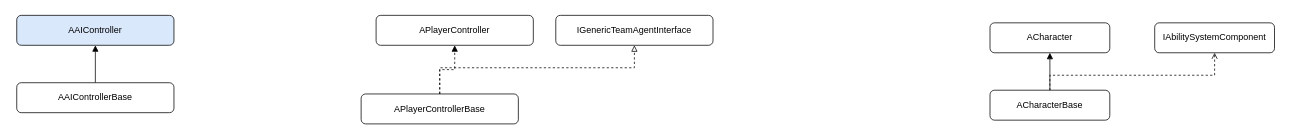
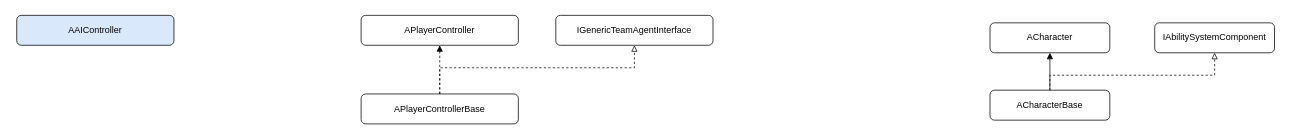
  <mxCell id="0" />
  <mxCell id="1" parent="0" />
  <mxCell id="2" value="ACharacter" style="rounded=1;whiteSpace=wrap;html=1;" vertex="1" parent="1"><mxGeometry x="1320" y="30" width="160" height="40" as="geometry" /></mxCell>
  <mxCell id="3" style="edgeStyle=orthogonalEdgeStyle;rounded=0;orthogonalLoop=1;jettySize=auto;html=1;entryX=0.5;entryY=1;entryDx=0;entryDy=0;endArrow=block;endFill=1;" edge="1" parent="1" source="4" target="2"><mxGeometry relative="1" as="geometry" /></mxCell>
  <mxCell id="4" value="ACharacterBase" style="rounded=1;whiteSpace=wrap;html=1;" vertex="1" parent="1"><mxGeometry x="1320" y="120" width="160" height="40" as="geometry" /></mxCell>
  <mxCell id="5" value="AAIController" style="rounded=1;whiteSpace=wrap;html=1;fillColor=#dae8fc;" vertex="1" parent="1"><mxGeometry x="20" y="20" width="210" height="40" as="geometry" /></mxCell>
- <mxCell id="6" style="edgeStyle=orthogonalEdgeStyle;rounded=0;orthogonalLoop=1;jettySize=auto;html=1;entryX=0.5;entryY=1;entryDx=0;entryDy=0;endArrow=block;endFill=1;" edge="1" parent="1" source="7" target="5"><mxGeometry relative="1" as="geometry" /></mxCell>
- <mxCell id="7" value="AAIControllerBase" style="rounded=1;whiteSpace=wrap;html=1;" vertex="1" parent="1"><mxGeometry x="20" y="110" width="210" height="40" as="geometry" /></mxCell>
- <mxCell id="8" value="APlayerController" style="rounded=1;whiteSpace=wrap;html=1;" vertex="1" parent="1"><mxGeometry x="500" y="20" width="210" height="40" as="geometry" /></mxCell>
+ <mxCell id="8" value="APlayerController" style="rounded=1;whiteSpace=wrap;html=1;" vertex="1" parent="1"><mxGeometry x="480" y="20" width="210" height="40" as="geometry" /></mxCell>
  <mxCell id="9" style="edgeStyle=orthogonalEdgeStyle;rounded=0;orthogonalLoop=1;jettySize=auto;html=1;entryX=0.5;entryY=1;entryDx=0;entryDy=0;endArrow=block;endFill=1;dashed=1;" edge="1" parent="1" source="11" target="8"><mxGeometry relative="1" as="geometry" /></mxCell>
  <mxCell id="10" style="edgeStyle=orthogonalEdgeStyle;rounded=0;orthogonalLoop=1;jettySize=auto;html=1;entryX=0.5;entryY=1;entryDx=0;entryDy=0;endArrow=block;endFill=0;dashed=1;" edge="1" parent="1" source="11" target="12"><mxGeometry relative="1" as="geometry"><Array as="points"><mxPoint x="585" y="90" /><mxPoint x="845" y="90" /></Array></mxGeometry></mxCell>
  <mxCell id="11" value="APlayerControllerBase" style="rounded=1;whiteSpace=wrap;html=1;" vertex="1" parent="1"><mxGeometry x="480" y="125" width="210" height="40" as="geometry" /></mxCell>
  <mxCell id="12" value="IGenericTeamAgentInterface" style="rounded=1;whiteSpace=wrap;html=1;" vertex="1" parent="1"><mxGeometry x="740" y="20" width="210" height="40" as="geometry" /></mxCell>
  <mxCell id="13" value="IAbilitySystemComponent" style="rounded=1;whiteSpace=wrap;html=1;" vertex="1" parent="1"><mxGeometry x="1540" y="30" width="160" height="40" as="geometry" /></mxCell>
- <mxCell id="14" style="edgeStyle=orthogonalEdgeStyle;rounded=0;orthogonalLoop=1;jettySize=auto;html=1;entryX=0.5;entryY=1;entryDx=0;entryDy=0;endArrow=open;endFill=0;dashed=1;exitX=0.5;exitY=0;exitDx=0;exitDy=0;" edge="1" parent="1" source="4" target="13"><mxGeometry relative="1" as="geometry"><mxPoint x="1440" y="220" as="sourcePoint" /><mxPoint x="1700" y="155" as="targetPoint" /><Array as="points"><mxPoint x="1400" y="100" /><mxPoint x="1620" y="100" /></Array></mxGeometry></mxCell>
+ <mxCell id="14" style="edgeStyle=orthogonalEdgeStyle;rounded=0;orthogonalLoop=1;jettySize=auto;html=1;entryX=0.5;entryY=1;entryDx=0;entryDy=0;endArrow=block;endFill=0;dashed=1;exitX=0.5;exitY=0;exitDx=0;exitDy=0;" edge="1" parent="1" source="4" target="13"><mxGeometry relative="1" as="geometry"><mxPoint x="1440" y="220" as="sourcePoint" /><mxPoint x="1700" y="155" as="targetPoint" /><Array as="points"><mxPoint x="1400" y="100" /><mxPoint x="1620" y="100" /></Array></mxGeometry></mxCell>
